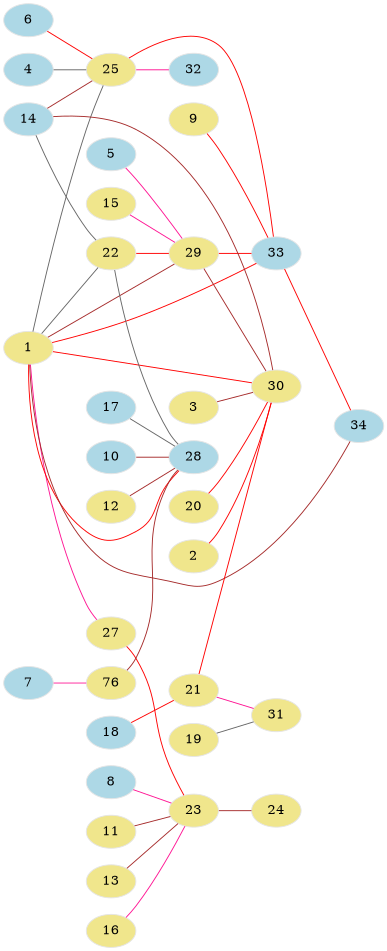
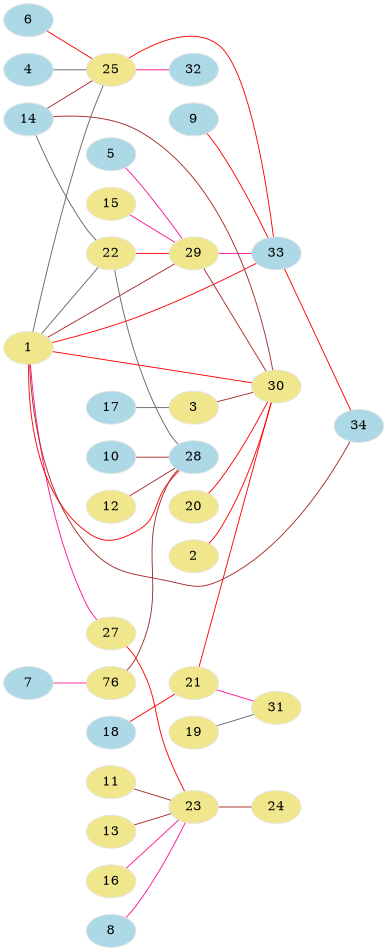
  graph {
    rankdir=LR
    node [color=gray90 fillcolor=khaki style=filled]
    edge [color=red weight=1.0]
    1
    22
    25
    27
    28 [fillcolor=lightblue]
    29
    30
    33 [fillcolor=lightblue]
    34 [fillcolor=lightblue]
    23
    24
    32 [fillcolor=lightblue]
    2
    3
    4 [fillcolor=lightblue]
    5 [fillcolor=lightblue]
    6 [fillcolor=lightblue]
    7 [fillcolor=lightblue]
    n19 [label=76]
    8 [fillcolor=lightblue]
-   9
+   9 [fillcolor=lightblue]
    10 [fillcolor=lightblue]
    11
    12
    13
    14 [fillcolor=lightblue]
    15
    16
    17 [fillcolor=lightblue]
    18 [fillcolor=lightblue]
    21
    31
    19
    20
    1 -- 22 [color=gray40]
    1 -- 25 [color=gray40]
    1 -- 27 [color=deeppink]
    1 -- 28
    1 -- 29 [color=brown]
    1 -- 30
    1 -- 33
    1 -- 34 [color=brown]
    22 -- 28 [color=gray40 weight=2.0]
    22 -- 29 [weight=2.0]
    25 -- 33
    25 -- 32 [color=deeppink]
    27 -- 23 [weight=2.0]
    29 -- 30 [color=brown weight=2.0]
-   29 -- 33
+   29 -- 33 [color=deeppink]
    33 -- 34
    23 -- 24 [color=brown]
    2 -- 30
    3 -- 30 [color=brown]
    4 -- 25 [color=gray40]
    5 -- 29 [color=deeppink]
    6 -- 25
    7 -- n19 [color=deeppink]
    n19 -- 28 [color=brown]
    8 -- 23 [color=deeppink]
    9 -- 33
    10 -- 28 [color=brown]
    11 -- 23 [color=brown]
    12 -- 28 [color=brown]
    13 -- 23 [color=brown]
    14 -- 22 [color=gray40 weight=2.0]
    14 -- 25 [color=brown weight=2.0]
    14 -- 30 [color=brown]
    15 -- 29 [color=deeppink]
    16 -- 23 [color=deeppink]
-   17 -- 28 [color=gray40]
+   17 -- 3 [color=gray40]
    18 -- 21
    21 -- 30
    21 -- 31 [color=deeppink]
    19 -- 31 [color=gray40]
    20 -- 30
  }
